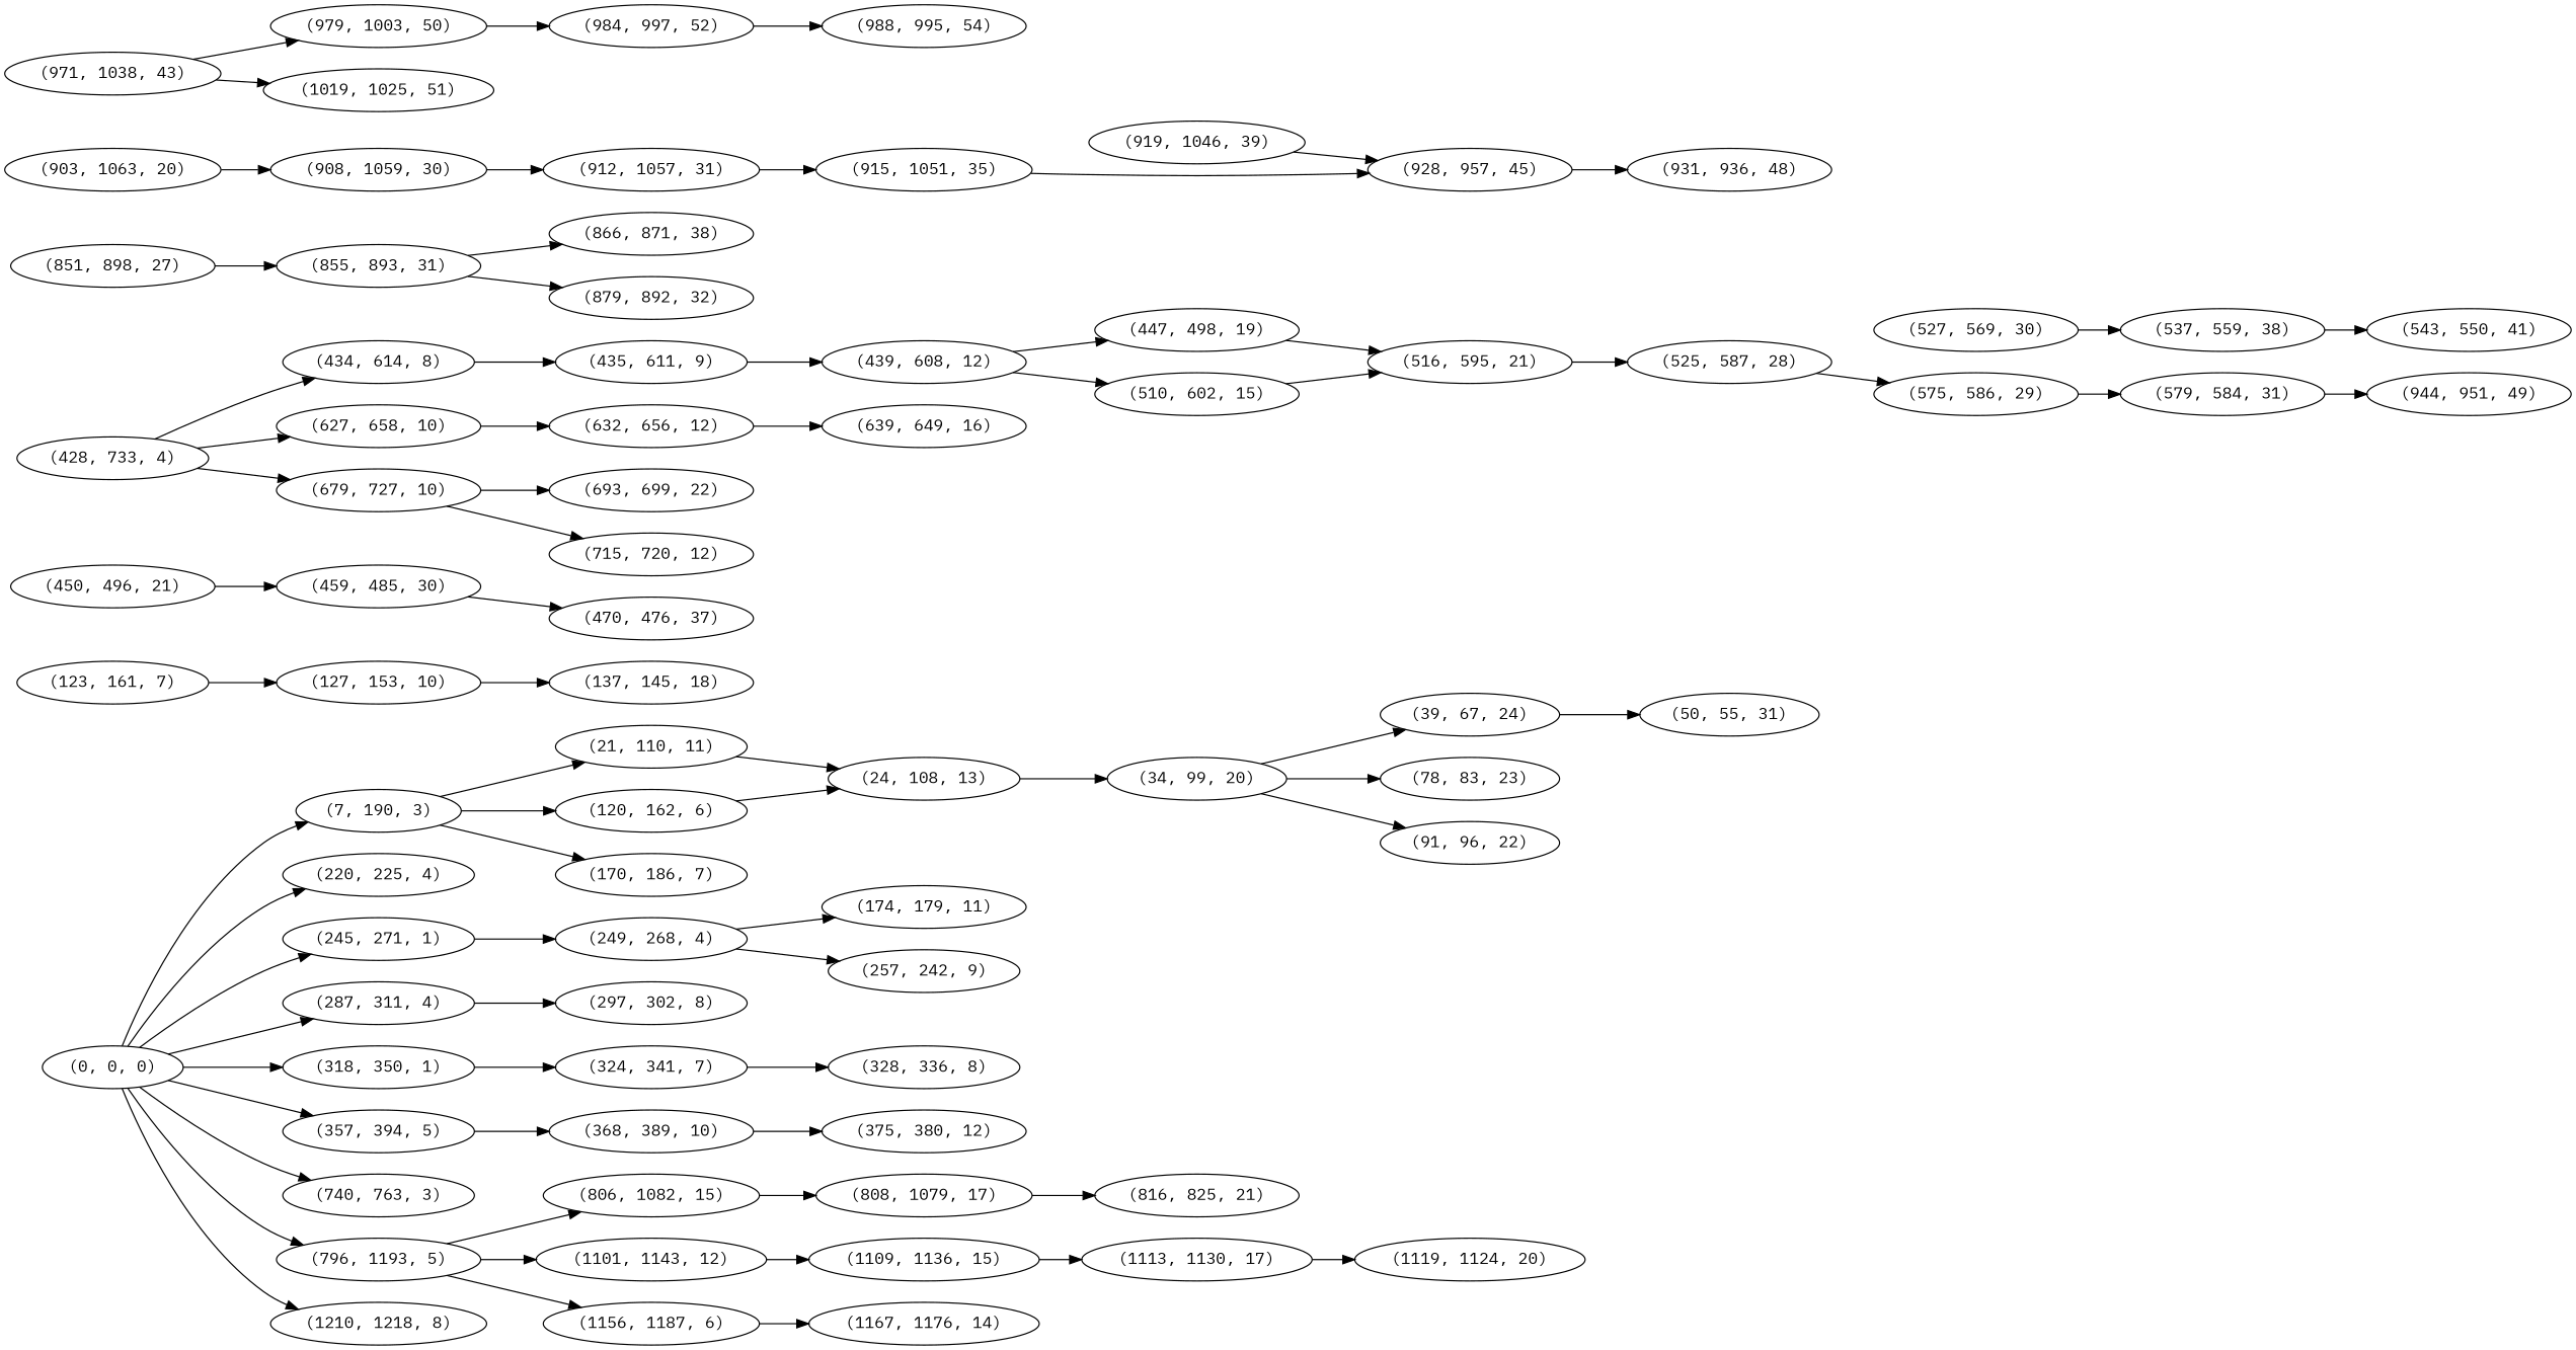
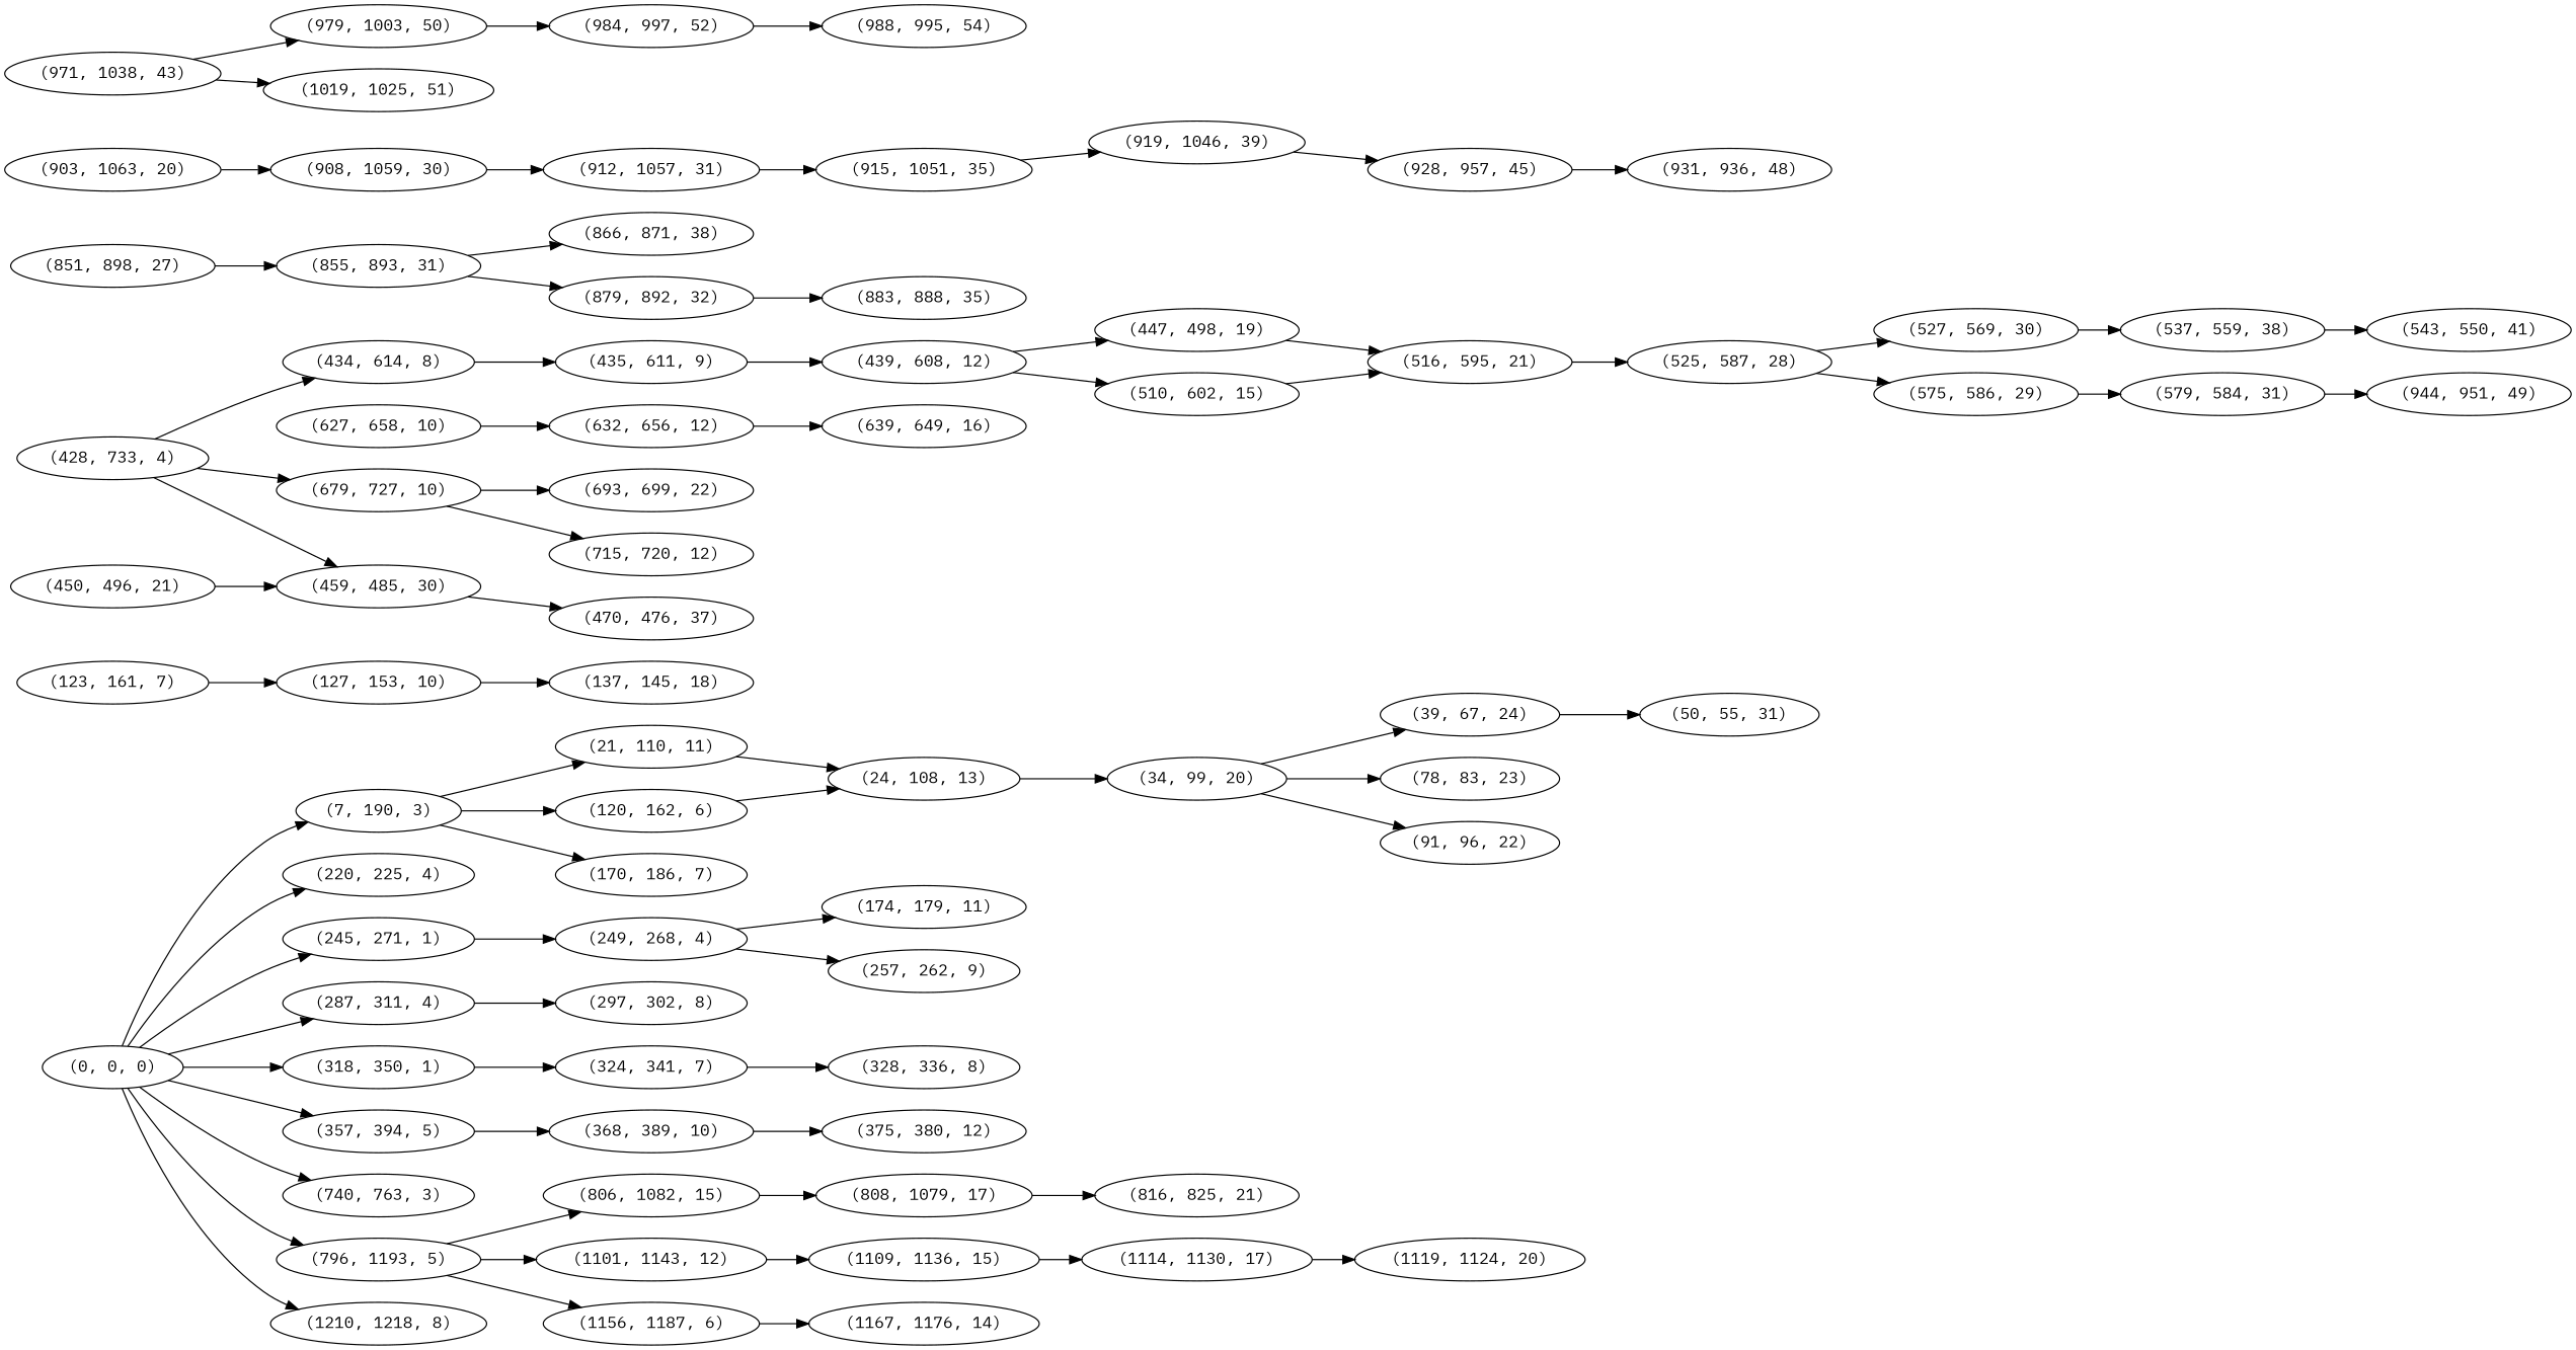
  digraph {
    fontname="IBM Plex Mono"
    rankdir=LR
    node [fontname="IBM Plex Mono"]
    edge [fontname="IBM Plex Mono"]
    "(0, 0, 0)"
    "(7, 190, 3)"
    "(220, 225, 4)"
    "(245, 271, 1)"
    "(287, 311, 4)"
    "(318, 350, 1)"
    "(357, 394, 5)"
    "(740, 763, 3)"
    "(796, 1193, 5)"
    "(1210, 1218, 8)"
    "(21, 110, 11)"
    "(120, 162, 6)"
    "(170, 186, 7)"
    "(249, 268, 4)"
    "(297, 302, 8)"
    "(324, 341, 7)"
    "(368, 389, 10)"
    "(806, 1082, 15)"
    "(1101, 1143, 12)"
    "(1156, 1187, 6)"
    "(24, 108, 13)"
    "(34, 99, 20)"
    "(39, 67, 24)"
    "(78, 83, 23)"
    "(91, 96, 22)"
    "(50, 55, 31)"
    "(123, 161, 7)"
    "(127, 153, 10)"
    "(137, 145, 18)"
    "(174, 179, 11)"
-   "(257, 262, 9)" [label="(257, 242, 9)"]
+   "(257, 262, 9)"
    "(328, 336, 8)"
    "(375, 380, 12)"
    n34 [label="(434, 614, 8)"]
    "(428, 733, 4)"
    "(627, 658, 10)"
    "(679, 727, 10)"
    "(435, 611, 9)"
    "(632, 656, 12)"
    "(693, 699, 22)"
    "(715, 720, 12)"
    "(439, 608, 12)"
    "(447, 498, 19)"
    "(510, 602, 15)"
    "(516, 595, 21)"
    "(450, 496, 21)"
    "(459, 485, 30)"
    "(470, 476, 37)"
    "(525, 587, 28)"
    "(527, 569, 30)"
    "(575, 586, 29)"
    "(537, 559, 38)"
    "(579, 584, 31)"
    "(543, 550, 41)"
    "(944, 951, 49)"
    "(639, 649, 16)"
    "(808, 1079, 17)"
    "(1109, 1136, 15)"
    "(1167, 1176, 14)"
    "(816, 825, 21)"
    "(851, 898, 27)"
    "(855, 893, 31)"
    n63 [label="(903, 1063, 20)"]
    "(908, 1059, 30)"
    "(866, 871, 38)"
    "(879, 892, 32)"
+   "(883, 888, 35)"
    n68 [label="(912, 1057, 31)"]
    "(915, 1051, 35)"
    "(919, 1046, 39)"
    "(928, 957, 45)"
    "(931, 936, 48)"
    "(971, 1038, 43)"
    "(979, 1003, 50)"
    "(1019, 1025, 51)"
    "(984, 997, 52)"
    "(988, 995, 54)"
-   "(1113, 1130, 17)"
+   "(1113, 1130, 17)" [label="(1114, 1130, 17)"]
    "(1119, 1124, 20)"
    "(0, 0, 0)" -> "(7, 190, 3)"
    "(0, 0, 0)" -> "(220, 225, 4)"
    "(0, 0, 0)" -> "(245, 271, 1)"
    "(0, 0, 0)" -> "(287, 311, 4)"
    "(0, 0, 0)" -> "(318, 350, 1)"
    "(0, 0, 0)" -> "(357, 394, 5)"
    "(0, 0, 0)" -> "(740, 763, 3)"
    "(0, 0, 0)" -> "(796, 1193, 5)"
    "(0, 0, 0)" -> "(1210, 1218, 8)"
    "(7, 190, 3)" -> "(21, 110, 11)"
    "(7, 190, 3)" -> "(120, 162, 6)"
    "(7, 190, 3)" -> "(170, 186, 7)"
    "(245, 271, 1)" -> "(249, 268, 4)"
    "(287, 311, 4)" -> "(297, 302, 8)"
    "(318, 350, 1)" -> "(324, 341, 7)"
    "(357, 394, 5)" -> "(368, 389, 10)"
    "(796, 1193, 5)" -> "(806, 1082, 15)"
    "(796, 1193, 5)" -> "(1101, 1143, 12)"
    "(796, 1193, 5)" -> "(1156, 1187, 6)"
    "(21, 110, 11)" -> "(24, 108, 13)"
    "(120, 162, 6)" -> "(24, 108, 13)"
    "(249, 268, 4)" -> "(174, 179, 11)"
    "(249, 268, 4)" -> "(257, 262, 9)"
    "(324, 341, 7)" -> "(328, 336, 8)"
    "(368, 389, 10)" -> "(375, 380, 12)"
    "(806, 1082, 15)" -> "(808, 1079, 17)"
    "(1101, 1143, 12)" -> "(1109, 1136, 15)"
    "(1156, 1187, 6)" -> "(1167, 1176, 14)"
    "(24, 108, 13)" -> "(34, 99, 20)"
    "(34, 99, 20)" -> "(39, 67, 24)"
    "(34, 99, 20)" -> "(78, 83, 23)"
    "(34, 99, 20)" -> "(91, 96, 22)"
    "(39, 67, 24)" -> "(50, 55, 31)"
    "(123, 161, 7)" -> "(127, 153, 10)"
    "(127, 153, 10)" -> "(137, 145, 18)"
    n34 -> "(435, 611, 9)"
    "(428, 733, 4)" -> n34
-   "(428, 733, 4)" -> "(627, 658, 10)"
+   "(428, 733, 4)" -> "(459, 485, 30)"
    "(428, 733, 4)" -> "(679, 727, 10)"
    "(627, 658, 10)" -> "(632, 656, 12)"
    "(679, 727, 10)" -> "(693, 699, 22)"
    "(679, 727, 10)" -> "(715, 720, 12)"
    "(435, 611, 9)" -> "(439, 608, 12)"
    "(632, 656, 12)" -> "(639, 649, 16)"
    "(439, 608, 12)" -> "(447, 498, 19)"
    "(439, 608, 12)" -> "(510, 602, 15)"
    "(447, 498, 19)" -> "(516, 595, 21)"
    "(510, 602, 15)" -> "(516, 595, 21)"
    "(516, 595, 21)" -> "(525, 587, 28)"
    "(450, 496, 21)" -> "(459, 485, 30)"
    "(459, 485, 30)" -> "(470, 476, 37)"
+   "(525, 587, 28)" -> "(527, 569, 30)"
    "(525, 587, 28)" -> "(575, 586, 29)"
    "(527, 569, 30)" -> "(537, 559, 38)"
    "(575, 586, 29)" -> "(579, 584, 31)"
    "(537, 559, 38)" -> "(543, 550, 41)"
    "(579, 584, 31)" -> "(944, 951, 49)"
    "(808, 1079, 17)" -> "(816, 825, 21)"
    "(1109, 1136, 15)" -> "(1113, 1130, 17)"
    "(851, 898, 27)" -> "(855, 893, 31)"
    "(855, 893, 31)" -> "(866, 871, 38)"
    "(855, 893, 31)" -> "(879, 892, 32)"
    n63 -> "(908, 1059, 30)"
    "(908, 1059, 30)" -> n68
+   "(879, 892, 32)" -> "(883, 888, 35)"
    n68 -> "(915, 1051, 35)"
-   "(915, 1051, 35)" -> "(928, 957, 45)"
+   "(915, 1051, 35)" -> "(919, 1046, 39)"
    "(919, 1046, 39)" -> "(928, 957, 45)"
    "(928, 957, 45)" -> "(931, 936, 48)"
    "(971, 1038, 43)" -> "(979, 1003, 50)"
    "(971, 1038, 43)" -> "(1019, 1025, 51)"
    "(979, 1003, 50)" -> "(984, 997, 52)"
    "(984, 997, 52)" -> "(988, 995, 54)"
    "(1113, 1130, 17)" -> "(1119, 1124, 20)"
  }
